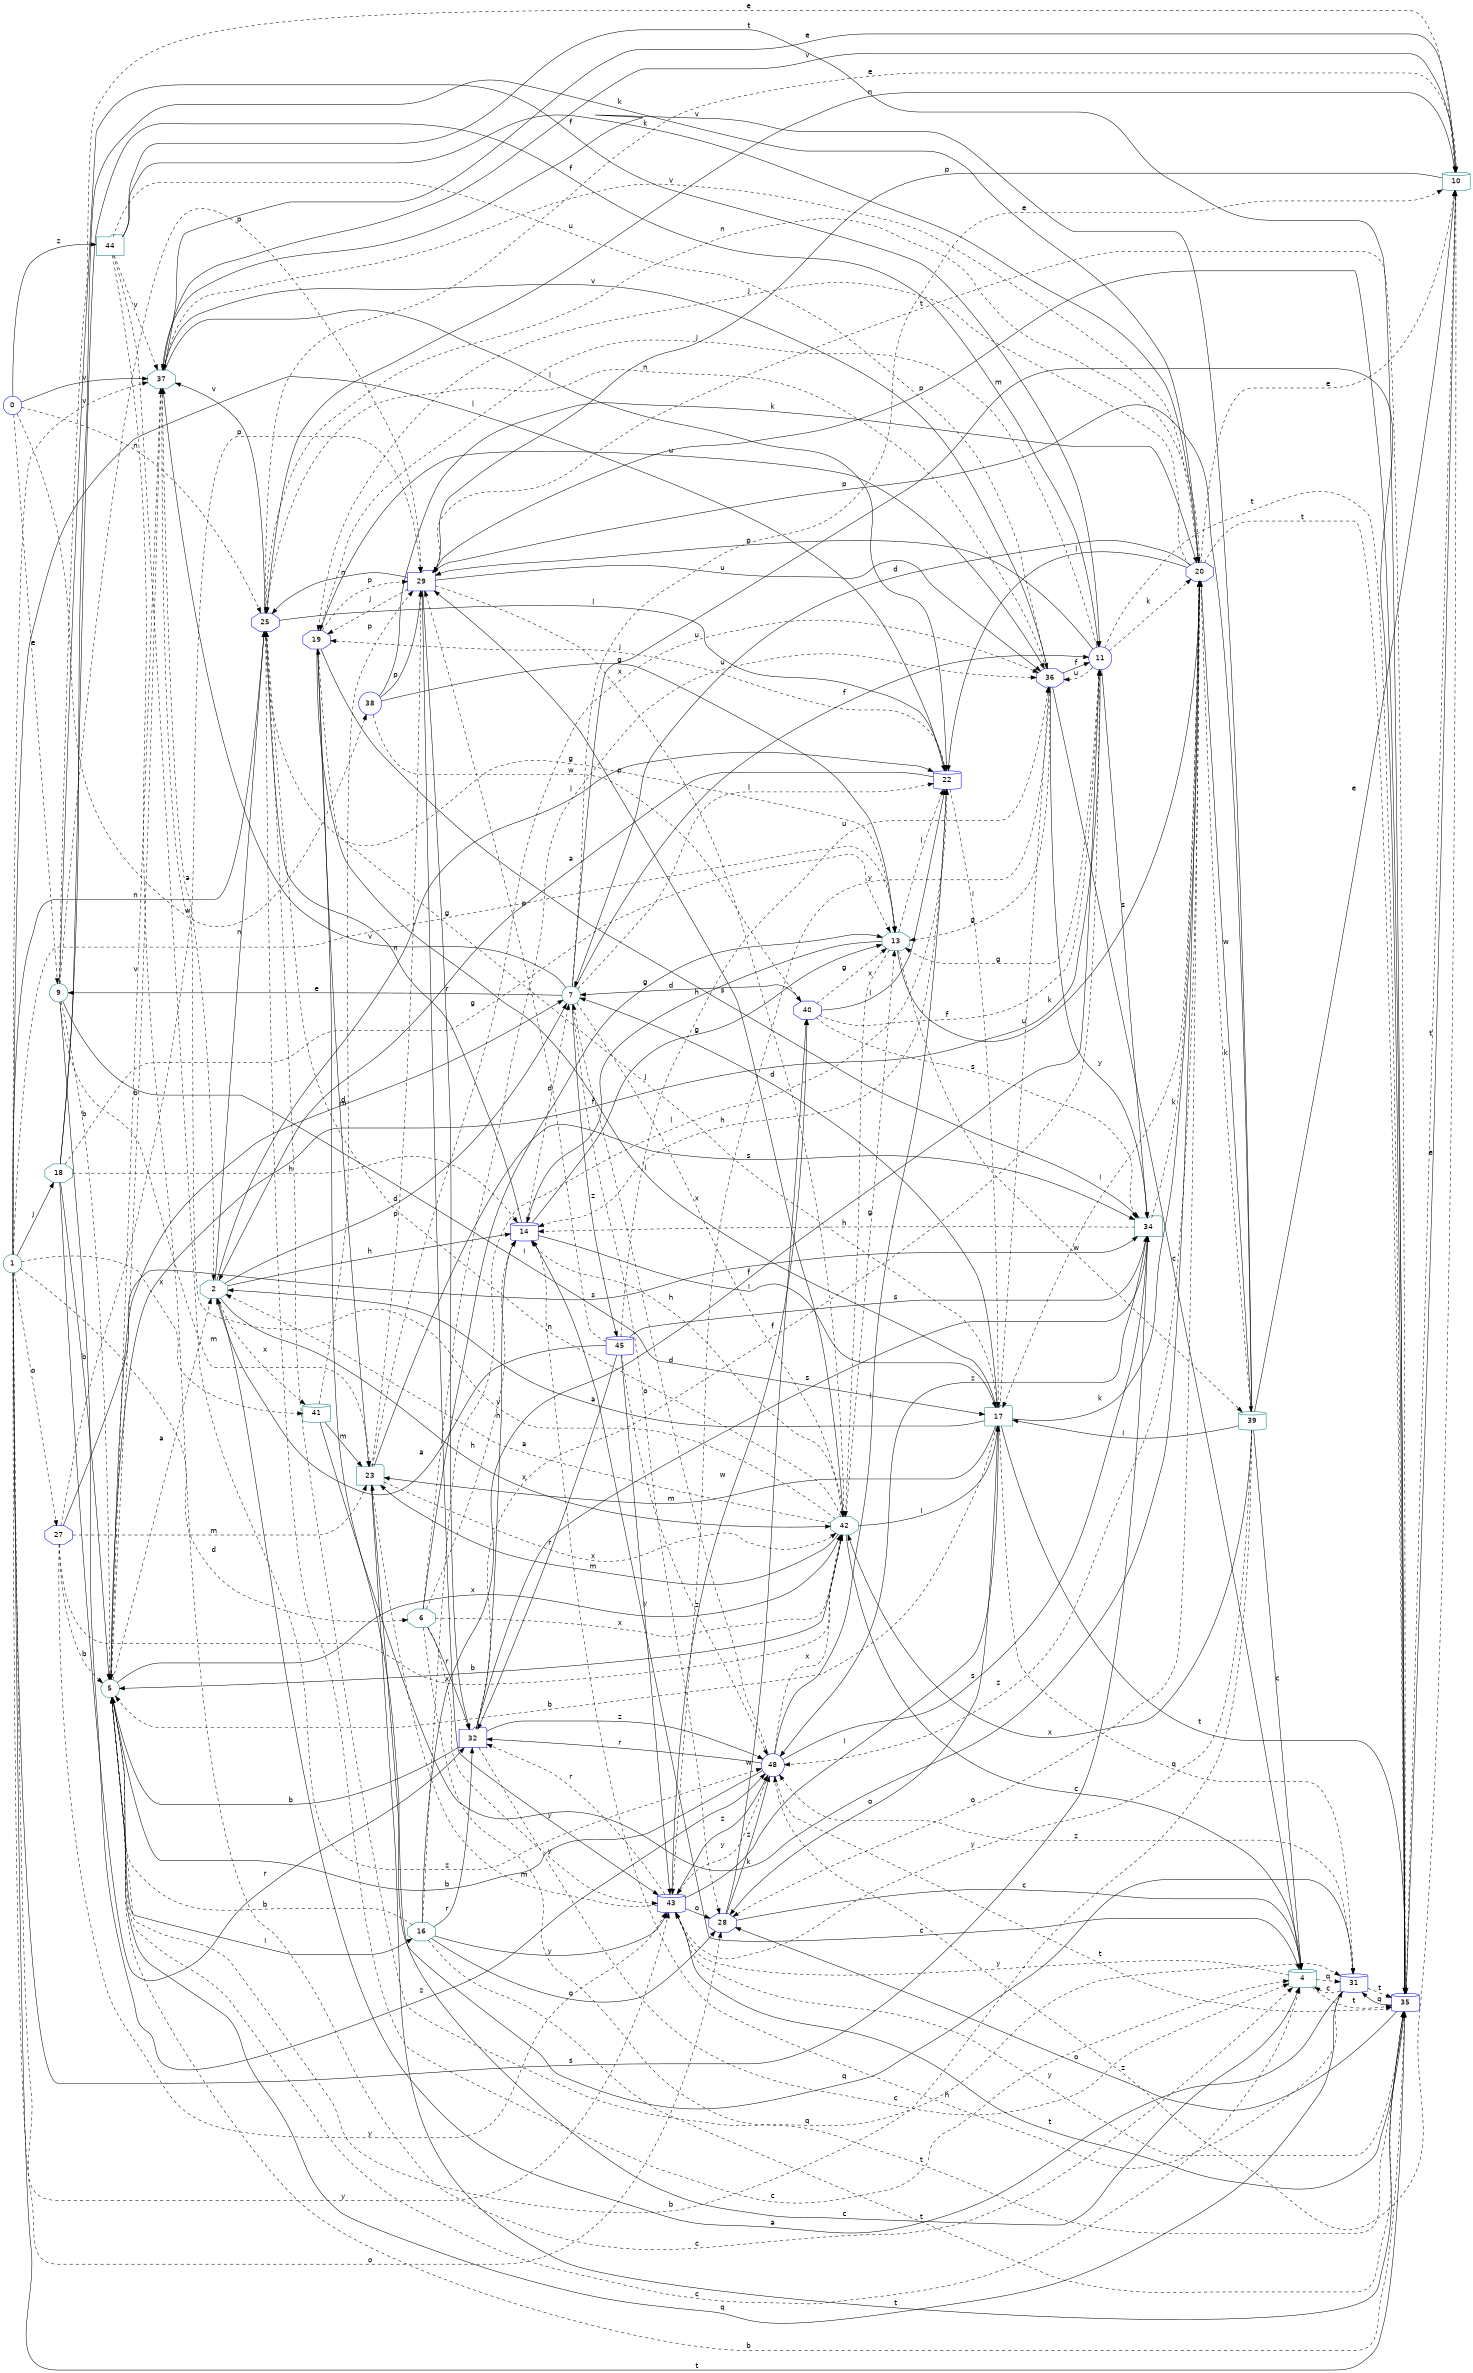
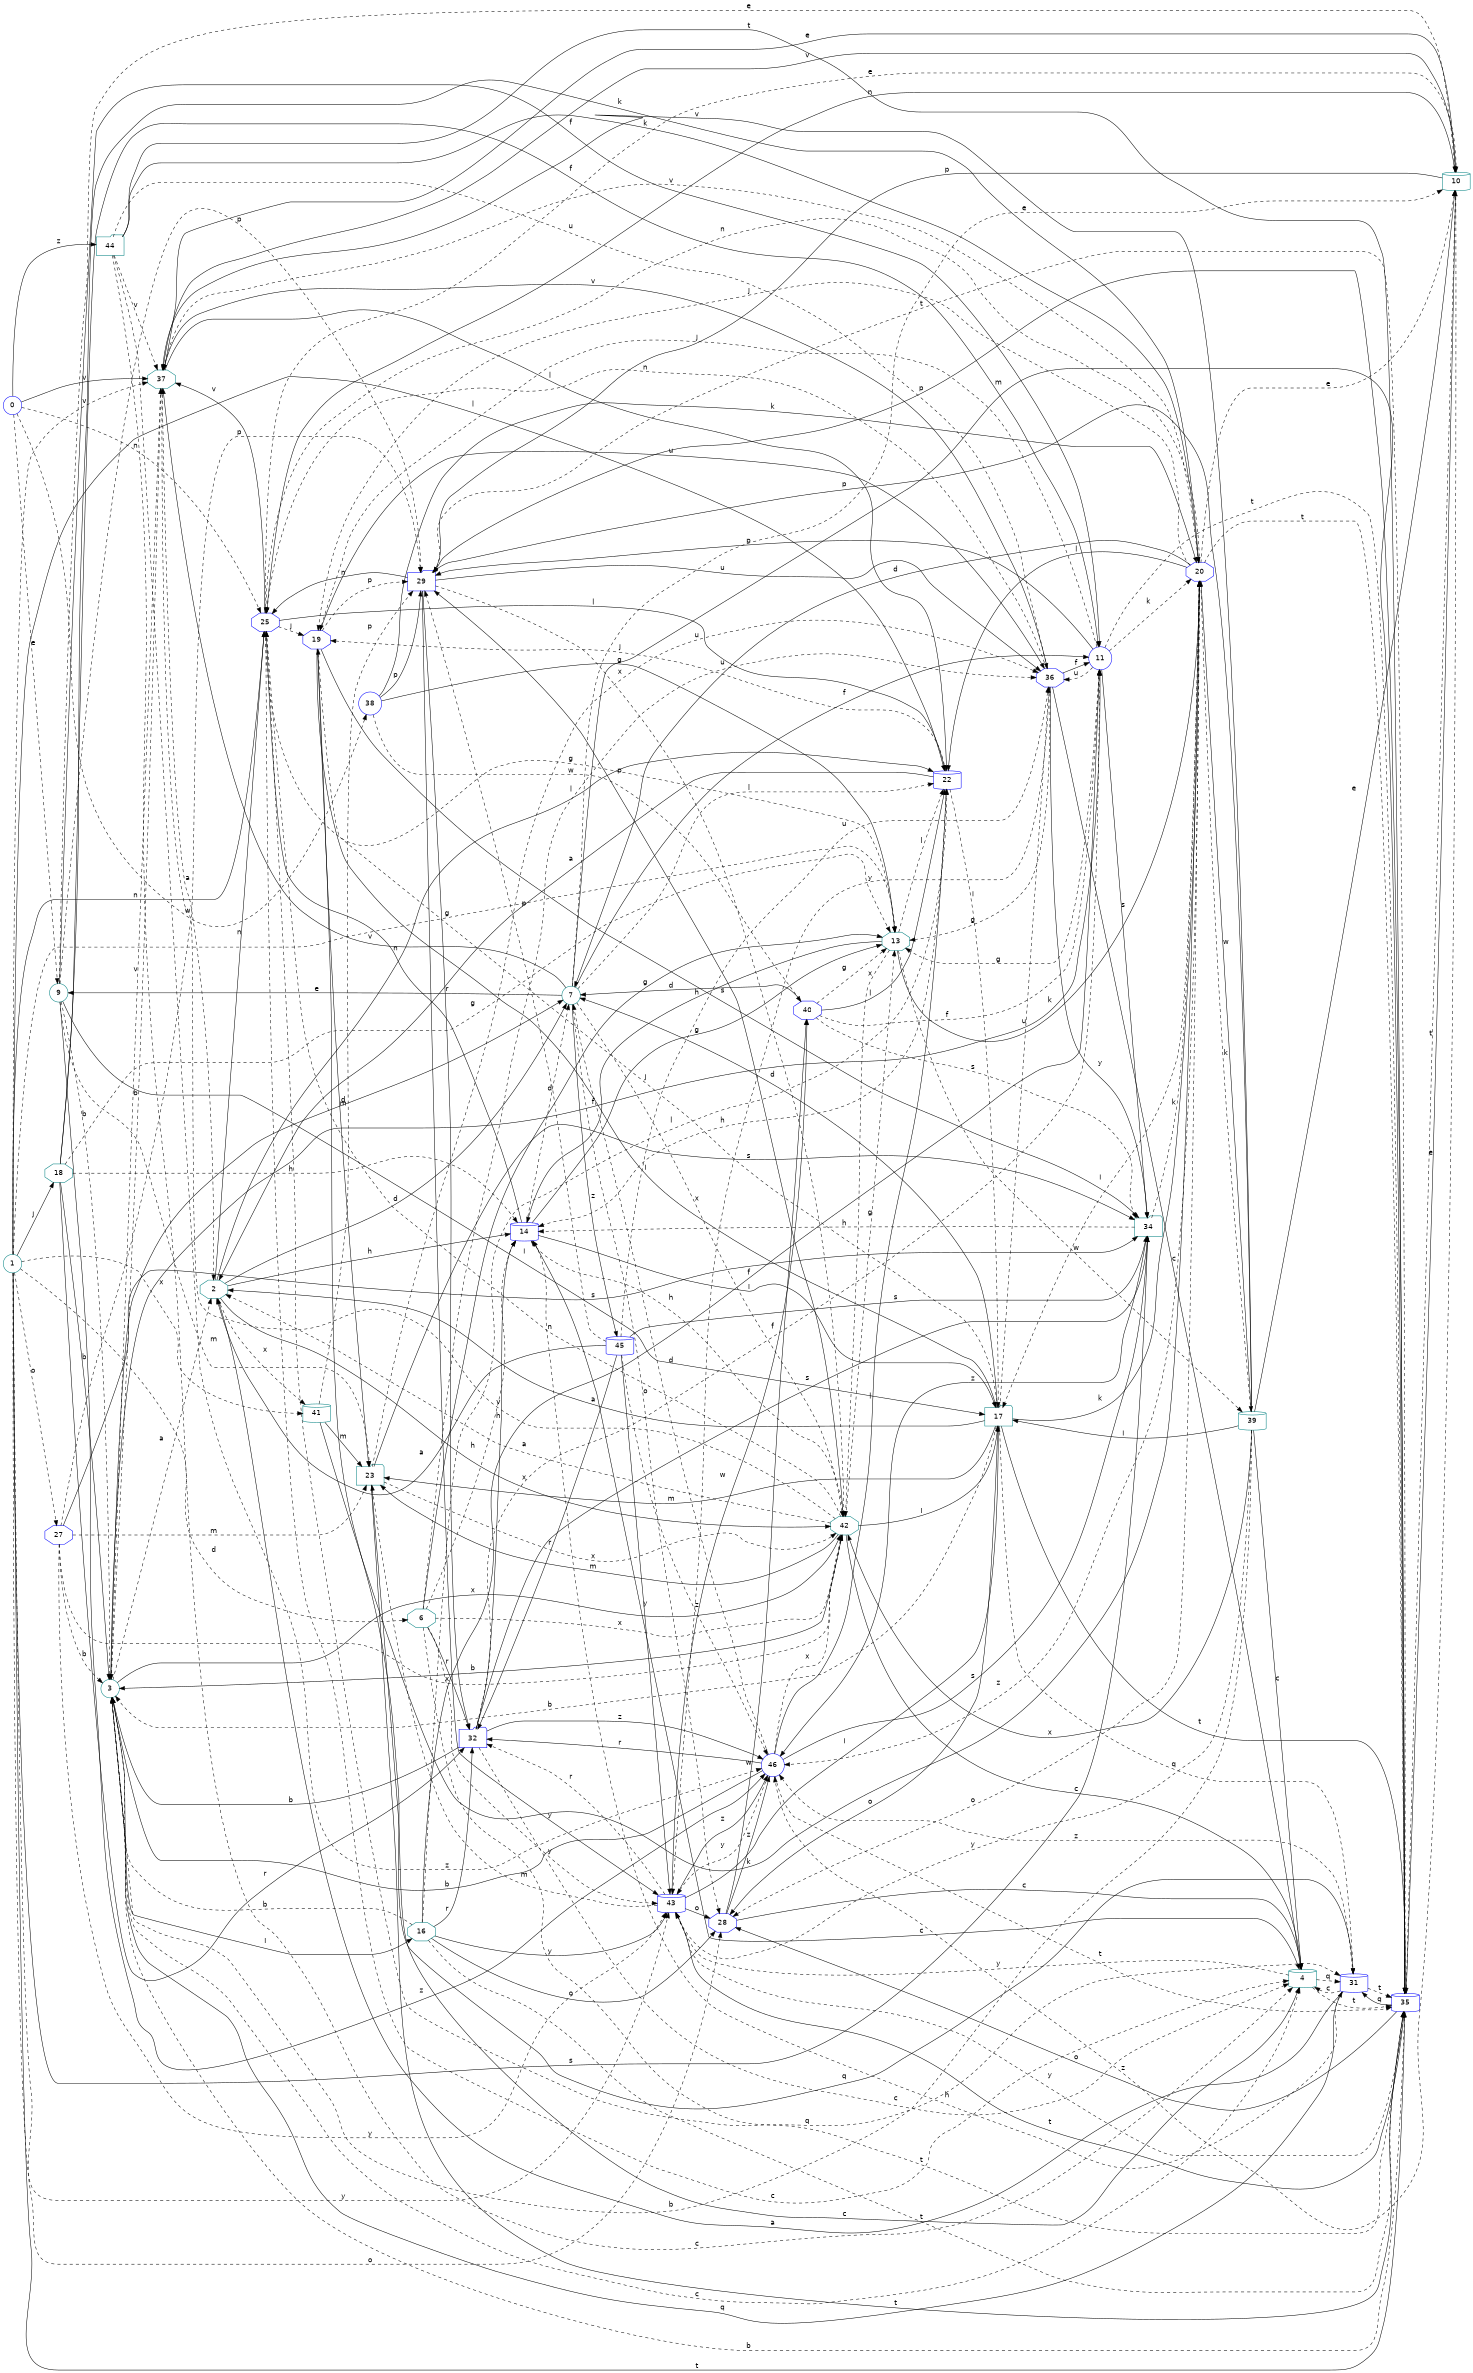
  strict digraph {
    fontname="DejaVu Sans"
    rankdir=LR
    node [color=blue fontname="DejaVu Sans" shape=octagon]
    edge [fontname="DejaVu Sans" style=solid]
    0 [shape=circle]
    9 [color=teal shape=circle]
    25
    37 [color=teal]
    38 [shape=circle]
    44 [color=teal shape=folder]
-   3 [color=teal shape=circle label=5]
+   3 [color=teal shape=circle]
    11 [shape=circle]
    10 [color=teal shape=cylinder]
    23 [color=teal shape=folder]
    17 [color=teal shape=folder]
    29 [shape=folder]
-   46 [shape=circle label=48]
+   46 [shape=circle]
    13 [color=teal]
    22 [shape=cylinder]
    31 [shape=cylinder]
    4 [color=teal shape=cylinder]
    2 [color=teal]
    20
    40
    35 [shape=cylinder]
    36
    1 [color=teal shape=circle]
    6 [color=teal]
    18 [color=teal]
    27
    28
    34 [color=teal shape=folder]
    41 [color=teal shape=cylinder]
    43 [shape=cylinder]
    14 [shape=cylinder]
    42 [color=teal]
    32 [shape=folder]
    39 [color=teal shape=cylinder]
    19
    7 [color=teal shape=circle]
    45 [shape=cylinder]
    16 [color=teal]
    0 -> 9 [label=e style=dashed]
    0 -> 25 [label=n style=dashed]
    0 -> 37 [label=v]
    0 -> 38 [label=w style=dashed]
    0 -> 44 [label=z]
    9 -> 3 [label=b style=dashed]
    9 -> 11 [label=f]
    9 -> 10 [label=e style=dashed]
    9 -> 23 [label=m style=dashed]
    9 -> 17 [label=i]
    9 -> 29 [label=p style=dashed]
    9 -> 46 [label=z]
    25 -> 37 [label=v]
    25 -> 10 [label=e style=dashed]
    25 -> 13 [label=g style=dashed]
    25 -> 22 [label=l]
    25 -> 31 [label=q style=dashed]
    25 -> 4 [label=c style=dashed]
    37 -> 3 [label=b style=dashed]
    37 -> 10 [label=e]
    37 -> 22 [label=l]
    37 -> 2 [label=a style=dashed]
    38 -> 29 [label=p]
    38 -> 13 [label=g]
    38 -> 20 [label=k]
    38 -> 40 [label=w style=dashed]
    44 -> 37 [label=v style=dashed]
    44 -> 46 [label=z style=dashed]
    44 -> 4 [label=c style=dashed]
    44 -> 20 [label=k]
    44 -> 35 [label=t]
    44 -> 36 [label=u style=dashed]
    3 -> 37 [label=v style=dashed]
    3 -> 11 [label=f]
    3 -> 31 [label=q]
    3 -> 4 [label=c style=dashed]
    3 -> 2 [label=a style=dashed]
    3 -> 42 [label=x]
    3 -> 7 [label=d]
    3 -> 16 [label=i]
    11 -> 29 [label=p]
    11 -> 13 [label=g style=dashed]
    11 -> 20 [label=k style=dashed]
    11 -> 35 [label=t style=dashed]
    11 -> 36 [label=u style=dashed]
    11 -> 34 [label=s]
    11 -> 19 [label=j style=dashed]
    10 -> 25 [label=n]
    10 -> 37 [label=v]
    10 -> 29 [label=p]
    10 -> 46 [label=z style=dashed]
    10 -> 35 [label=t style=dashed]
-   23 -> 29 [label=p style=dashed]
    23 -> 4 [label=c]
    23 -> 35 [label=t]
    23 -> 36 [label=u style=dashed]
    23 -> 34 [label=s]
    23 -> 42 [label=x style=dashed]
    17 -> 3 [label=b style=dashed]
    17 -> 23 [label=m]
    17 -> 31 [label=q style=dashed]
    17 -> 2 [label=a]
    17 -> 20 [label=k]
    17 -> 35 [label=t]
    17 -> 36 [label=u style=dashed]
    17 -> 28 [label=o]
    17 -> 19 [label=j style=dashed]
    17 -> 7 [label=d]
    29 -> 25 [label=n]
    29 -> 35 [label=t style=dashed]
    29 -> 36 [label=u]
    29 -> 43 [label=y]
    29 -> 42 [label=x style=dashed]
    29 -> 32 [label=r]
-   29 -> 19 [label=j style=dashed]
+   25 -> 19 [label=j style=dashed]
    46 -> 3 [label=b]
    46 -> 22 [label=l]
    46 -> 35 [label=t style=dashed]
    46 -> 34 [label=s]
    46 -> 43 [label=y style=dashed]
    46 -> 42 [label=x style=dashed]
    46 -> 32 [label=r]
    46 -> 7 [label=d style=dashed]
    13 -> 22 [label=l style=dashed]
    13 -> 20 [label=k]
    13 -> 14 [label=h]
    13 -> 42 [label=x style=dashed]
    13 -> 39 [label=w style=dashed]
    22 -> 17 [label=i style=dashed]
    22 -> 2 [label=a]
    22 -> 14 [label=h style=dashed]
    22 -> 19 [label=j style=dashed]
    31 -> 46 [label=z style=dashed]
    31 -> 4 [label=c style=dashed]
    31 -> 2 [label=a]
    31 -> 35 [label=t style=dashed]
    31 -> 14 [label=h style=dashed]
    4 -> 31 [label=q style=dashed]
    4 -> 35 [label=t style=dashed]
    4 -> 43 [label=y style=dashed]
    2 -> 25 [label=n]
    2 -> 22 [label=l]
    2 -> 41 [label=x style=dashed]
    2 -> 14 [label=h]
    2 -> 42 [label=x]
    2 -> 7 [label=d]
    20 -> 25 [label=n style=dashed]
    20 -> 37 [label=v style=dashed]
    20 -> 10 [label=e style=dashed]
    20 -> 17 [label=i style=dashed]
    20 -> 46 [label=z style=dashed]
    20 -> 22 [label=l]
    20 -> 35 [label=t style=dashed]
    20 -> 28 [label=o style=dashed]
    20 -> 39 [label=w]
    20 -> 19 [label=j style=dashed]
    20 -> 7 [label=d]
    40 -> 11 [label=f style=dashed]
    40 -> 13 [label=g style=dashed]
    40 -> 22 [label=l]
    40 -> 34 [label=s style=dashed]
    40 -> 7 [label=d]
    35 -> 3 [label=b style=dashed]
    35 -> 10 [label=e]
    35 -> 29 [label=p]
    35 -> 31 [label=q]
    35 -> 28 [label=o]
    35 -> 43 [label=y style=dashed]
    36 -> 25 [label=n style=dashed]
    36 -> 37 [label=v]
    36 -> 11 [label=f]
    36 -> 13 [label=g style=dashed]
    36 -> 4 [label=c]
    36 -> 34 [label=y]
    36 -> 43 [label=y style=dashed]
    1 -> 25 [label=n]
    1 -> 37 [label=v style=dashed]
    1 -> 13 [label=g style=dashed]
    1 -> 22 [label=l]
    1 -> 35 [label=t]
    1 -> 6 [label=d style=dashed]
    1 -> 18 [label=j]
    1 -> 27 [label=o style=dashed]
    1 -> 28 [label=o style=dashed]
    1 -> 34 [label=s]
    1 -> 41 [label=x style=dashed]
    1 -> 43 [label=y style=dashed]
    6 -> 13 [label=g]
    6 -> 35 [label=t style=dashed]
    6 -> 36 [label=u style=dashed]
    6 -> 43 [label=y style=dashed]
    6 -> 14 [label=h style=dashed]
    6 -> 42 [label=x style=dashed]
    6 -> 32 [label=r]
    18 -> 3 [label=b]
    18 -> 11 [label=f]
    18 -> 13 [label=g style=dashed]
    18 -> 20 [label=k]
    18 -> 14 [label=h style=dashed]
    18 -> 32 [label=r]
    27 -> 3 [label=b style=dashed]
    27 -> 23 [label=m style=dashed]
    27 -> 29 [label=p style=dashed]
    27 -> 34 [label=s]
    27 -> 43 [label=y style=dashed]
    27 -> 42 [label=x style=dashed]
    28 -> 46 [label=z]
    28 -> 4 [label=c]
    28 -> 40 [label=w]
    34 -> 46 [label=z]
    34 -> 20 [label=k style=dashed]
    34 -> 14 [label=h style=dashed]
    41 -> 23 [label=m]
    41 -> 29 [label=p style=dashed]
    41 -> 20 [label=k]
    43 -> 23 [label=m style=dashed]
    43 -> 17 [label=i]
    43 -> 46 [label=z]
    43 -> 40 [label=w]
    43 -> 35 [label=t]
    43 -> 28 [label=o]
    43 -> 32 [label=r style=dashed]
    14 -> 25 [label=n]
    14 -> 17 [label=i]
    14 -> 13 [label=g]
    14 -> 4 [label=c]
    14 -> 7 [label=d style=dashed]
    42 -> 25 [label=n style=dashed]
    42 -> 37 [label=v style=dashed]
    42 -> 3 [label=b]
    42 -> 23 [label=m]
    42 -> 17 [label=i]
    42 -> 29 [label=p]
    42 -> 13 [label=g style=dashed]
    42 -> 4 [label=c]
    42 -> 2 [label=a style=dashed]
    42 -> 14 [label=h style=dashed]
    32 -> 3 [label=b]
    32 -> 11 [label=f style=dashed]
    32 -> 46 [label=z]
    32 -> 4 [label=c style=dashed]
    32 -> 34 [label=s]
    32 -> 14 [label=h]
    39 -> 37 [label=v]
    39 -> 3 [label=b style=dashed]
    39 -> 10 [label=e]
    39 -> 17 [label=i]
    39 -> 29 [label=p]
    39 -> 4 [label=c]
    39 -> 20 [label=k style=dashed]
    39 -> 43 [label=y style=dashed]
    39 -> 42 [label=x]
    19 -> 23 [label=m]
    19 -> 17 [label=i]
    19 -> 29 [label=p style=dashed]
    19 -> 31 [label=q]
    19 -> 36 [label=u]
    19 -> 34 [label=s]
    7 -> 9 [label=e]
    7 -> 37 [label=v]
    7 -> 11 [label=f]
    7 -> 10 [label=e style=dashed]
    7 -> 22 [label=l style=dashed]
    7 -> 35 [label=m]
    7 -> 28 [label=o style=dashed]
    7 -> 42 [label=x style=dashed]
    7 -> 45 [label=z]
    45 -> 29 [label=p style=dashed]
    45 -> 46 [label=z style=dashed]
    45 -> 2 [label=a]
    45 -> 36 [label=u style=dashed]
    45 -> 34 [label=s]
    45 -> 43 [label=y]
    45 -> 32 [label=r]
    16 -> 3 [label=b style=dashed]
    16 -> 11 [label=f]
    16 -> 22 [label=l style=dashed]
    16 -> 35 [label=t style=dashed]
    16 -> 28 [label=o]
    16 -> 43 [label=y]
    16 -> 32 [label=r]
  }
